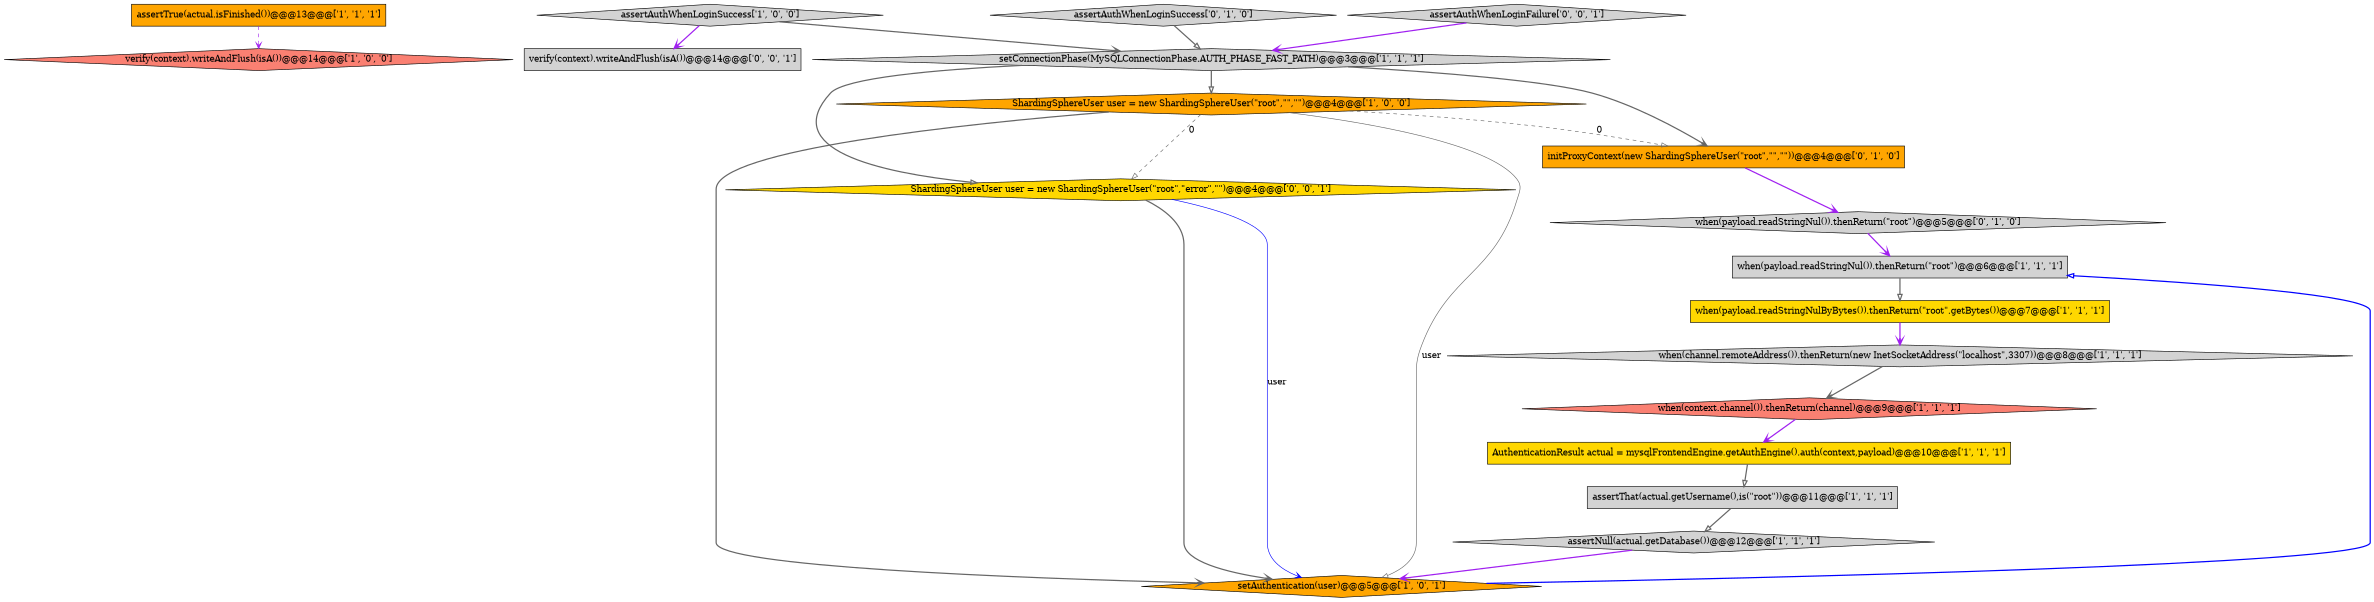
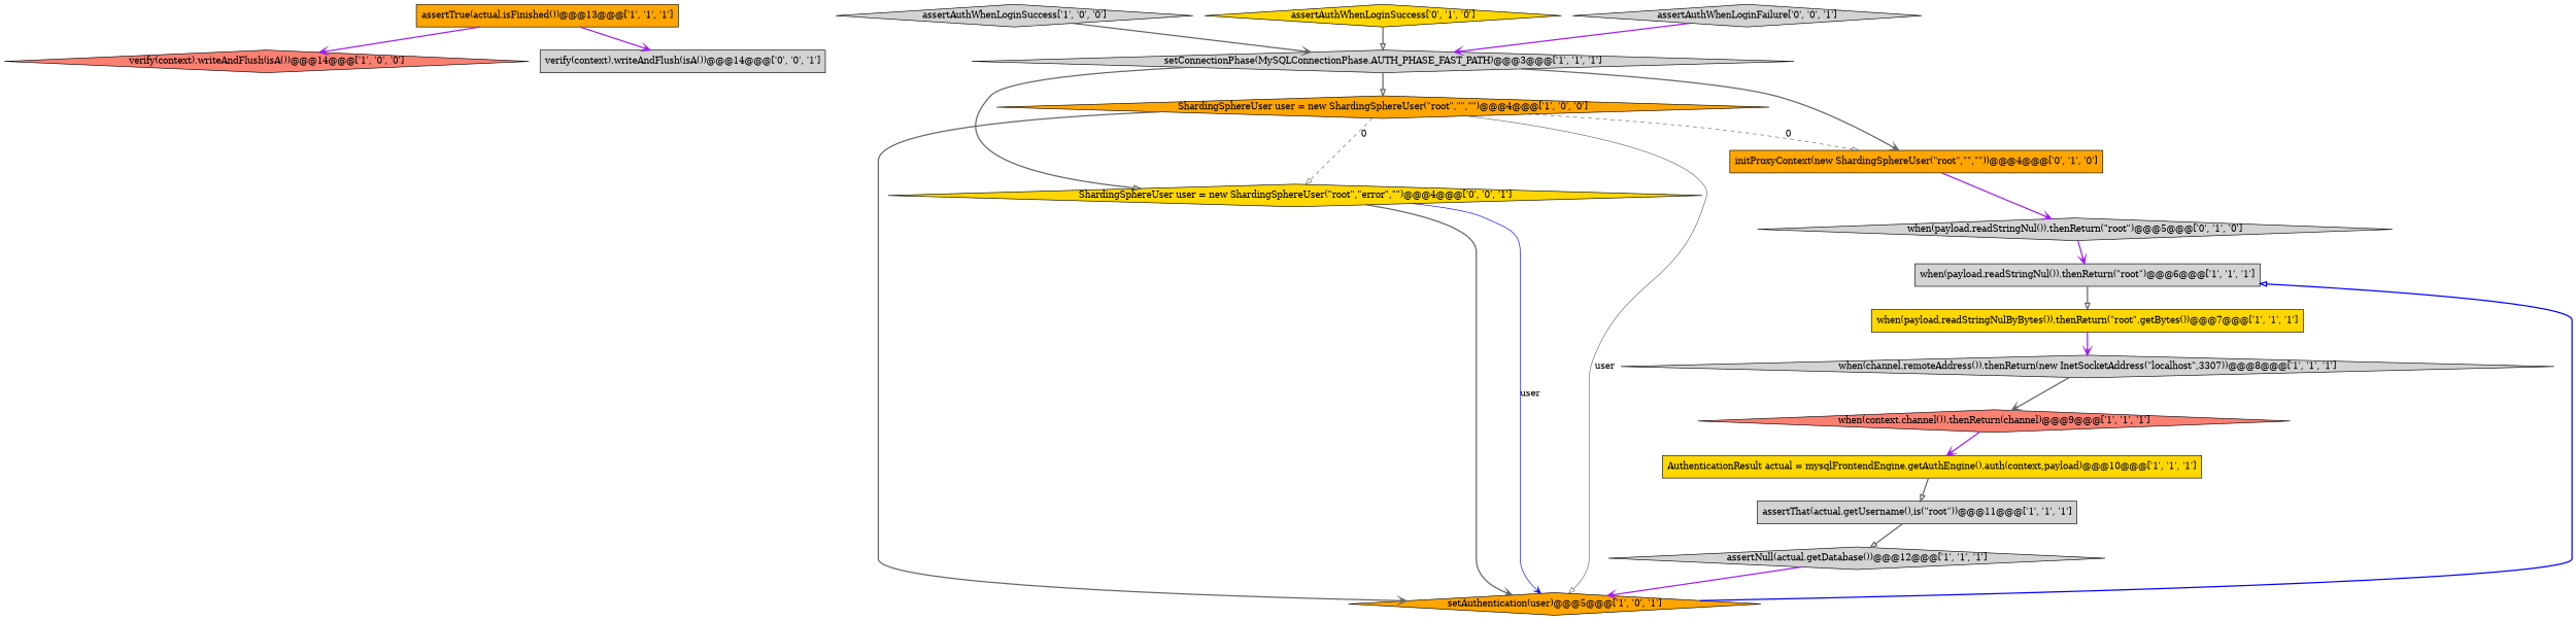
  digraph {
    node [fillcolor=lightgrey shape=diamond style=filled]
    edge [arrowhead=vee color=gray40 style=bold]
    n1 [fillcolor=orange label="assertTrue(actual.isFinished())@@@13@@@['1', '1', '1']" shape=box]
    n2 [fillcolor=salmon label="verify(context).writeAndFlush(isA())@@@14@@@['1', '0', '0']"]
    n3 [label="verify(context).writeAndFlush(isA())@@@14@@@['0', '0', '1']" shape=box]
    n4 [label="assertAuthWhenLoginSuccess['1', '0', '0']"]
    n5 [label="setConnectionPhase(MySQLConnectionPhase.AUTH_PHASE_FAST_PATH)@@@3@@@['1', '1', '1']"]
    n6 [fillcolor=orange label="ShardingSphereUser user = new ShardingSphereUser(\"root\",\"\",\"\")@@@4@@@['1', '0', '0']"]
    n7 [fillcolor=orange label="initProxyContext(new ShardingSphereUser(\"root\",\"\",\"\"))@@@4@@@['0', '1', '0']" shape=box]
    n8 [fillcolor=gold label="ShardingSphereUser user = new ShardingSphereUser(\"root\",\"error\",\"\")@@@4@@@['0', '0', '1']"]
    n9 [fillcolor=gold label="AuthenticationResult actual = mysqlFrontendEngine.getAuthEngine().auth(context,payload)@@@10@@@['1', '1', '1']" shape=box]
    n10 [label="assertThat(actual.getUsername(),is(\"root\"))@@@11@@@['1', '1', '1']" shape=box]
    n11 [label="assertNull(actual.getDatabase())@@@12@@@['1', '1', '1']"]
    n12 [fillcolor=orange label="setAuthentication(user)@@@5@@@['1', '0', '1']"]
    n13 [fillcolor=gold label="when(payload.readStringNulByBytes()).thenReturn(\"root\".getBytes())@@@7@@@['1', '1', '1']" shape=box]
    n14 [label="when(channel.remoteAddress()).thenReturn(new InetSocketAddress(\"localhost\",3307))@@@8@@@['1', '1', '1']"]
    n15 [fillcolor=salmon label="when(context.channel()).thenReturn(channel)@@@9@@@['1', '1', '1']"]
    n16 [label="when(payload.readStringNul()).thenReturn(\"root\")@@@6@@@['1', '1', '1']" shape=box]
    n17 [label="when(payload.readStringNul()).thenReturn(\"root\")@@@5@@@['0', '1', '0']"]
-   n18 [label="assertAuthWhenLoginSuccess['0', '1', '0']"]
+   n18 [fillcolor=gold label="assertAuthWhenLoginSuccess['0', '1', '0']"]
    n19 [label="assertAuthWhenLoginFailure['0', '0', '1']"]
-   n1 -> n2 [color=purple style=dashed]
-   n4 -> n3 [color=purple]
+   n1 -> n2 [color=purple]
+   n1 -> n3 [color=purple]
    n4 -> n5
    n5 -> n6 [arrowhead=onormal]
    n5 -> n7
    n5 -> n8 [arrowhead=onormal]
    n6 -> n7 [arrowhead=onormal label=0 style=dashed]
    n6 -> n8 [arrowhead=onormal label=0 style=dashed]
    n6 -> n12 [arrowhead=onormal label=user style=solid]
    n6 -> n12
    n7 -> n17 [color=purple]
    n8 -> n12 [color=blue label=user style=solid]
    n8 -> n12
    n9 -> n10 [arrowhead=onormal]
    n10 -> n11 [arrowhead=onormal]
    n11 -> n12 [color=purple]
    n12 -> n16 [arrowhead=onormal color=blue]
    n13 -> n14 [color=purple]
    n14 -> n15
    n15 -> n9 [color=purple]
    n16 -> n13 [arrowhead=onormal]
    n17 -> n16 [color=purple]
    n18 -> n5 [arrowhead=onormal]
    n19 -> n5 [color=purple]
  }
